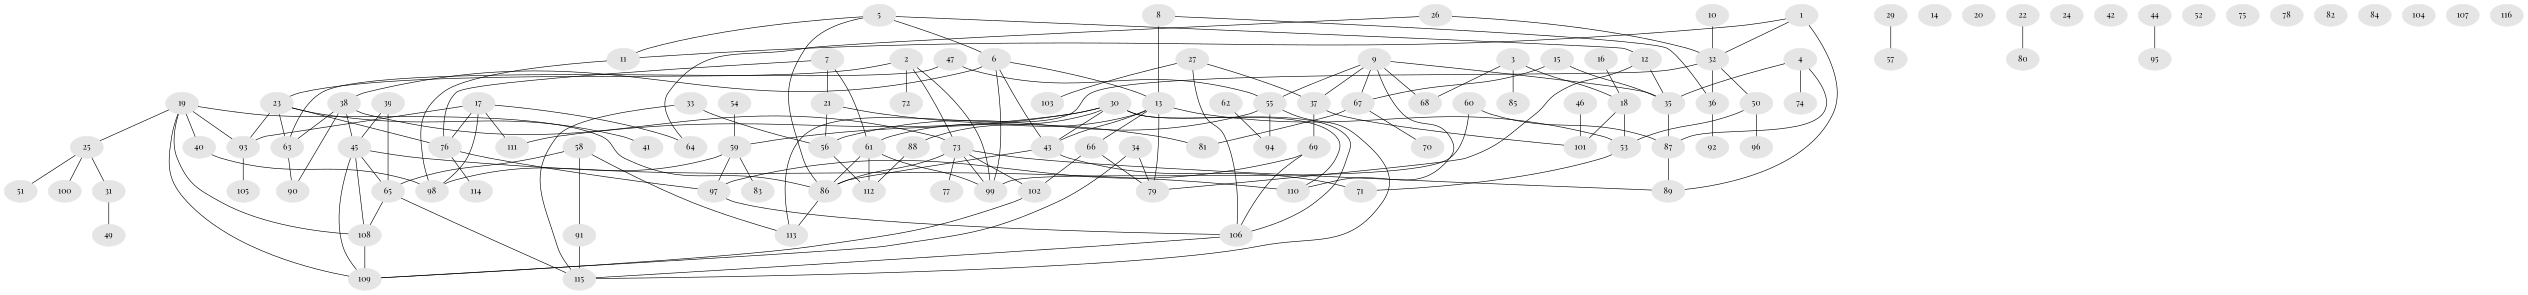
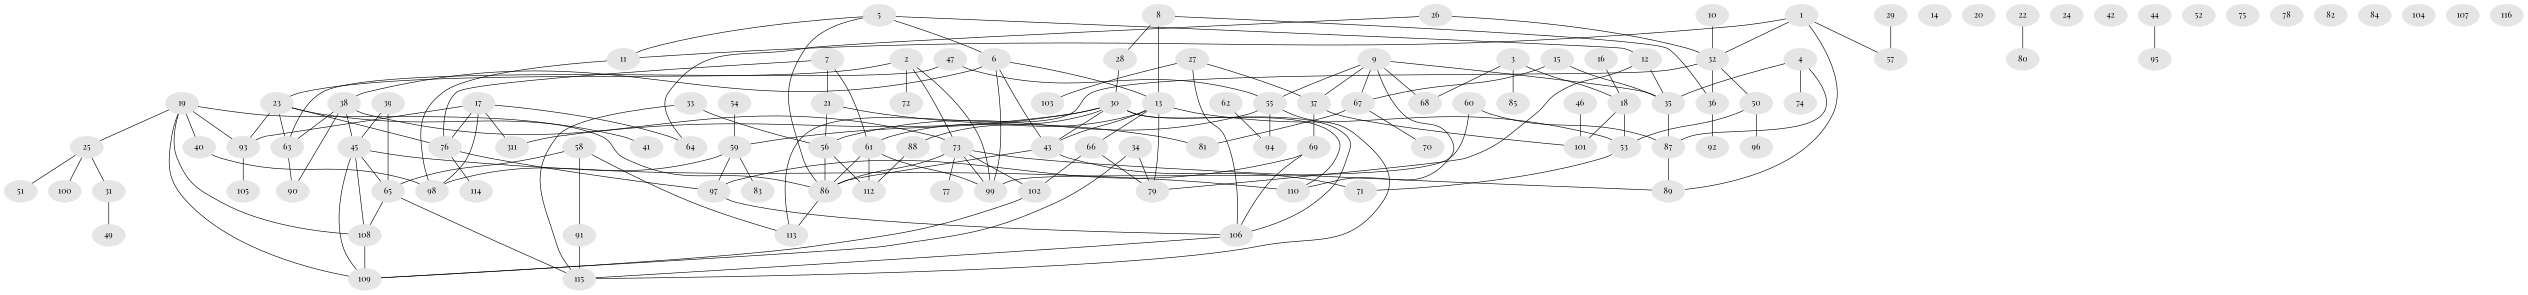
  graph {
    fontname="Playfair Display"
    node [color=gray90 fontname="Playfair Display" style=filled]
    edge [fontname="Playfair Display"]
    1
    11
    32
    57
    89
    98
    36
    50
    113
    2
    23
    72
    73
    99
    76
    93
    41
    63
    86
    77
    102
    3
    85
    18
    68
    53
    101
    4
    35
    74
    87
    5
    6
    12
    13
    38
    43
    79
    61
    66
    45
    90
    71
    7
    21
    56
    81
    112
    97
    114
    106
    8
+   28
    30
    92
    9
    37
    55
    67
    110
    69
    115
    94
    70
    10
    14
    15
    16
    17
    64
-   111
+   111 [label=311]
    105
    19
    25
    40
    109
    108
    31
    51
    100
    20
    22
    80
    24
    49
    26
    27
    103
    59
    88
    29
    83
    96
    33
    34
    65
    39
    42
    44
    95
    46
    47
    52
    54
    58
    91
    60
    62
    75
    78
    82
    84
    104
    107
    116
    1 -- 11
    1 -- 32
+   1 -- 57
    1 -- 89
    11 -- 98
    32 -- 36
    32 -- 50
    32 -- 113
    36 -- 92
    50 -- 53
    50 -- 96
    2 -- 23
    2 -- 72
    2 -- 73
    2 -- 99
    23 -- 76
    23 -- 93
    23 -- 41
    23 -- 63
    73 -- 89
    73 -- 99
    73 -- 86
    73 -- 77
    73 -- 102
    76 -- 97
    76 -- 114
    93 -- 105
    63 -- 90
    86 -- 113
    102 -- 109
    3 -- 85
    3 -- 18
    3 -- 68
    18 -- 53
    18 -- 101
    53 -- 71
    4 -- 35
    4 -- 74
    4 -- 87
    35 -- 87
    87 -- 89
    5 -- 11
    5 -- 86
    5 -- 6
    5 -- 12
    6 -- 99
    6 -- 13
    6 -- 38
    6 -- 43
    12 -- 35
    12 -- 79
    13 -- 53
    13 -- 43
    13 -- 79
    13 -- 61
    13 -- 66
    38 -- 73
    38 -- 63
    38 -- 45
    38 -- 90
    43 -- 86
    43 -- 71
    61 -- 99
    61 -- 86
    61 -- 112
    66 -- 102
    66 -- 79
    45 -- 110
    45 -- 109
    45 -- 108
    45 -- 65
    7 -- 76
    7 -- 61
    7 -- 21
    21 -- 56
    21 -- 81
+   56 -- 86
    56 -- 112
    97 -- 106
    106 -- 115
    8 -- 36
    8 -- 13
+   8 -- 28
+   28 -- 30
    30 -- 43
    30 -- 106
    30 -- 110
    30 -- 111
    30 -- 59
    30 -- 88
    9 -- 68
    9 -- 35
    9 -- 37
    9 -- 55
    9 -- 67
    9 -- 110
    37 -- 101
    37 -- 69
    55 -- 56
    55 -- 115
    55 -- 94
    67 -- 81
    67 -- 70
    69 -- 97
    69 -- 106
    10 -- 32
    15 -- 35
    15 -- 67
    16 -- 18
    17 -- 98
    17 -- 76
    17 -- 93
    17 -- 64
    17 -- 111
    19 -- 93
    19 -- 86
    19 -- 25
    19 -- 40
    19 -- 109
    19 -- 108
    25 -- 31
    25 -- 51
    25 -- 100
    40 -- 98
    108 -- 109
    31 -- 49
    22 -- 80
    26 -- 32
    26 -- 64
    27 -- 106
    27 -- 37
    27 -- 103
    59 -- 98
    59 -- 97
    59 -- 83
    88 -- 112
    29 -- 57
    33 -- 56
    33 -- 115
    34 -- 79
    34 -- 109
    65 -- 115
    65 -- 108
    39 -- 45
    39 -- 65
    44 -- 95
    46 -- 101
    47 -- 63
    47 -- 55
    54 -- 59
    58 -- 113
    58 -- 65
    58 -- 91
    91 -- 115
    60 -- 99
    60 -- 87
    62 -- 94
  }
